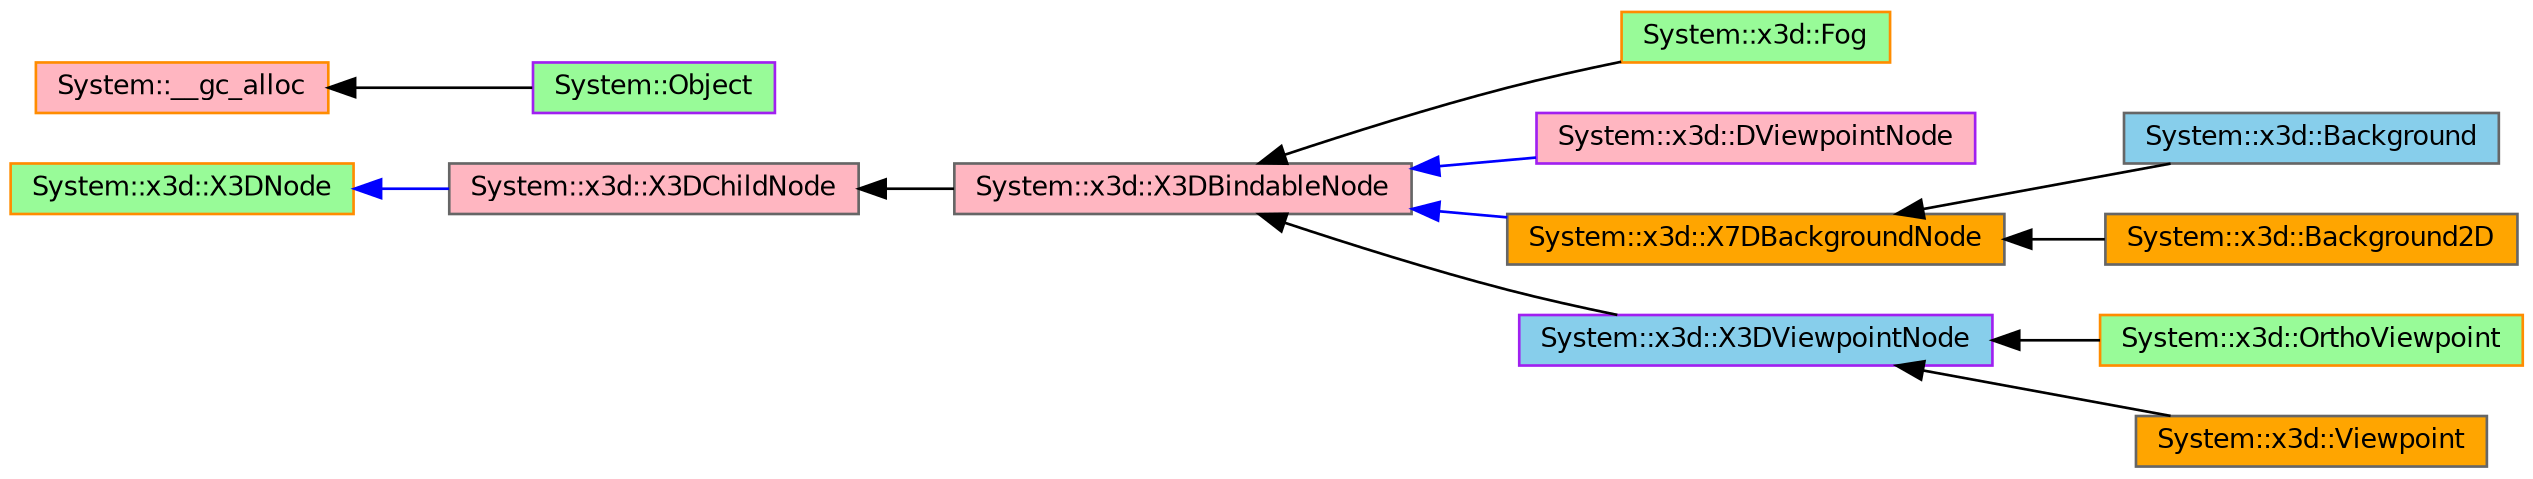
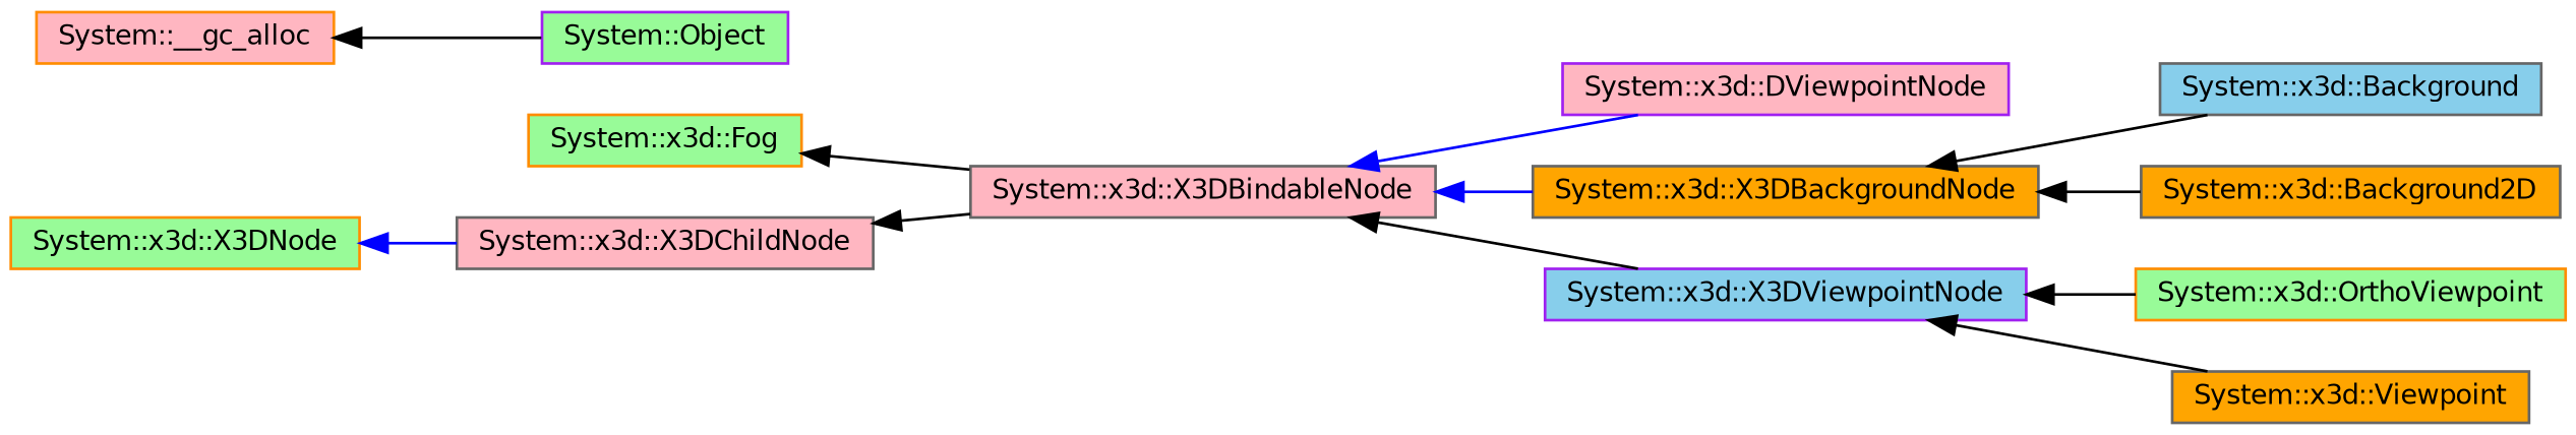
  digraph {
    rankdir=LR
    node [color=gray40 fillcolor=lightpink fontname=Helvetica fontsize=10 shape=record style=filled]
    edge [color=black dir=back fontname=Helvetica fontsize=10 labelfontname=Helvetica labelfontsize=10 style=solid]
    n1 [fontcolor=black height=0.2 label="System::x3d::X3DBindableNode" width=0.4]
    n2 [color=darkorange fillcolor=palegreen height=0.2 label="System::x3d::Fog" width=0.4]
    n3 [color=purple height=0.2 label="System::x3d::DViewpointNode" width=0.4]
-   n4 [fillcolor=orange height=0.2 label="System::x3d::X7DBackgroundNode" width=0.4]
+   n4 [fillcolor=orange height=0.2 label="System::x3d::X3DBackgroundNode" width=0.4]
    n5 [color=purple fillcolor=skyblue height=0.2 label="System::x3d::X3DViewpointNode" width=0.4]
    n6 [fillcolor=skyblue height=0.2 label="System::x3d::Background" width=0.4]
    n7 [fillcolor=orange height=0.2 label="System::x3d::Background2D" width=0.4]
    n8 [color=darkorange fillcolor=palegreen height=0.2 label="System::x3d::OrthoViewpoint" width=0.4]
    n9 [fillcolor=orange height=0.2 label="System::x3d::Viewpoint" width=0.4]
    n10 [height=0.2 label="System::x3d::X3DChildNode" width=0.4]
    n11 [color=darkorange fillcolor=palegreen height=0.2 label="System::x3d::X3DNode" width=0.4]
    n12 [color=purple fillcolor=palegreen height=0.2 label="System::Object" width=0.4]
    n13 [color=darkorange height=0.2 label="System::__gc_alloc" width=0.4]
-   n1 -> n2
+   n2 -> n1
    n1 -> n3 [color=blue]
    n1 -> n4 [color=blue]
    n1 -> n5
    n4 -> n6
    n4 -> n7
    n5 -> n8
    n5 -> n9
    n10 -> n1
    n11 -> n10 [color=blue]
    n13 -> n12
  }
